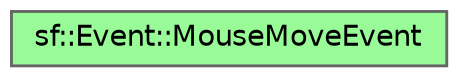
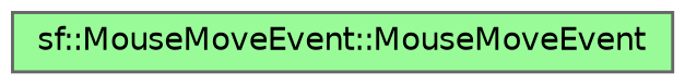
  digraph {
    rankdir=TB
-   n1 [color=grey40 fillcolor=palegreen fontname=Helvetica fontsize=10 height=0.2 label="sf::Event::MouseMoveEvent" shape=box style=filled width=0.4]
+   n1 [color=grey40 fillcolor=palegreen fontname=Helvetica fontsize=10 height=0.2 label="sf::MouseMoveEvent::MouseMoveEvent" shape=box style=filled width=0.4]
  }
